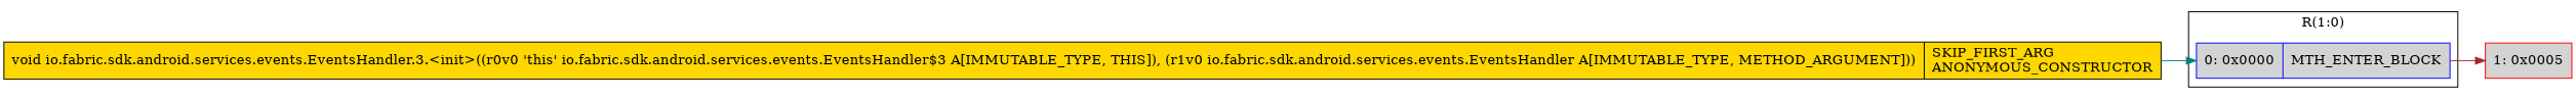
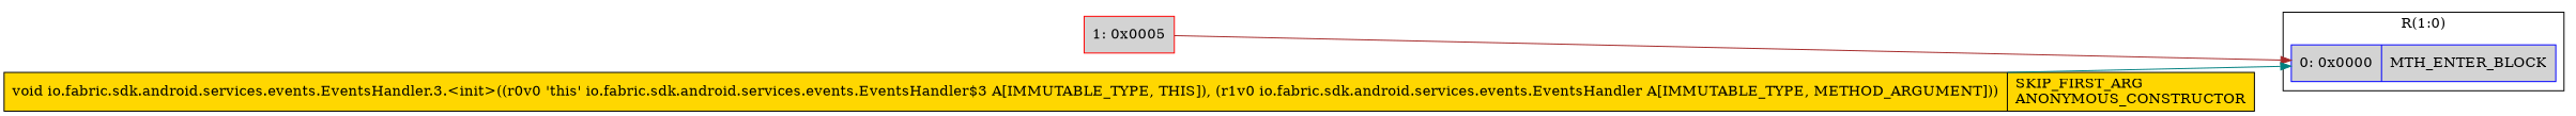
  digraph {
    rankdir=LR
    node [shape=record style=filled fillcolor=lightgrey]
    n1 [color=blue label="{0\:\ 0x0000|MTH_ENTER_BLOCK\l}"]
    n2 [color=red label="{1\:\ 0x0005}"]
    n3 [label="{void io.fabric.sdk.android.services.events.EventsHandler.3.\<init\>((r0v0 'this' io.fabric.sdk.android.services.events.EventsHandler$3 A[IMMUTABLE_TYPE, THIS]), (r1v0 io.fabric.sdk.android.services.events.EventsHandler A[IMMUTABLE_TYPE, METHOD_ARGUMENT]))  | SKIP_FIRST_ARG\lANONYMOUS_CONSTRUCTOR\l}" fillcolor=gold]
    subgraph cluster_1 {
      label="R(1:0)"
      n1
    }
-   n1 -> n2 [color=brown]
+   n2 -> n1 [color=brown]
    n3 -> n1 [color=teal]
  }
